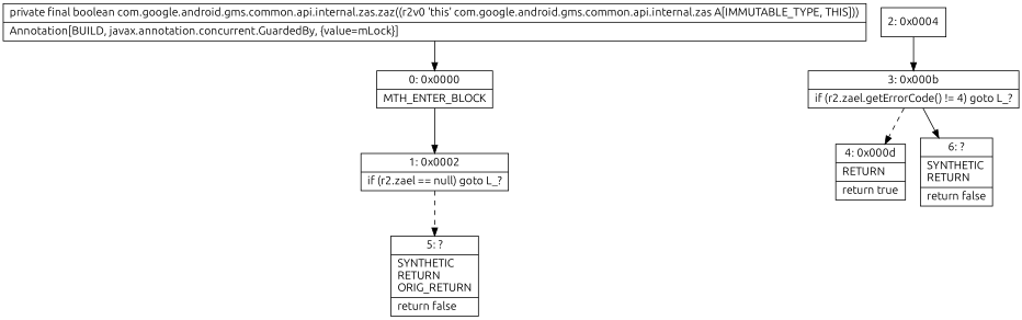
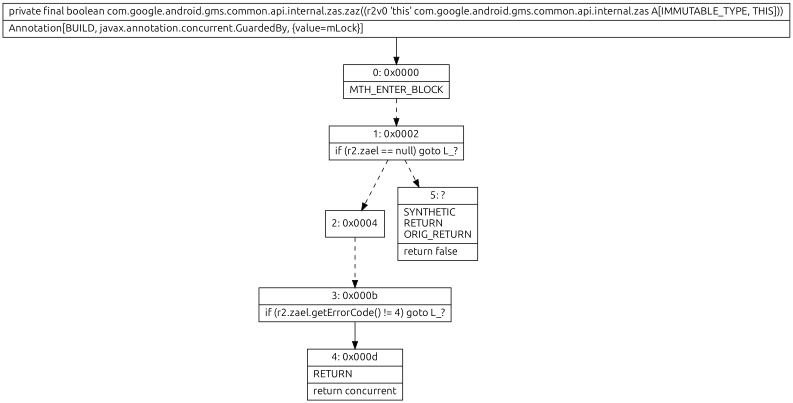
  digraph {
    fontname=Ubuntu
    node [fontname=Ubuntu shape=record]
    edge [fontname=Ubuntu]
    n1 [label="{0\:\ 0x0000|MTH_ENTER_BLOCK\l}"]
    n2 [label="{1\:\ 0x0002|if (r2.zael == null) goto L_?\l}"]
    n3 [label="{2\:\ 0x0004}"]
    n4 [label="{5\:\ ?|SYNTHETIC\lRETURN\lORIG_RETURN\l|return false\l}"]
    n5 [label="{3\:\ 0x000b|if (r2.zael.getErrorCode() != 4) goto L_?\l}"]
-   n6 [label="{4\:\ 0x000d|RETURN\l|return true\l}"]
-   n7 [label="{6\:\ ?|SYNTHETIC\lRETURN\l|return false\l}"]
+   n6 [label="{4\:\ 0x000d|RETURN\l|return concurrent\l}"]
    n8 [label="{private final boolean com.google.android.gms.common.api.internal.zas.zaz((r2v0 'this' com.google.android.gms.common.api.internal.zas A[IMMUTABLE_TYPE, THIS]))  | Annotation[BUILD, javax.annotation.concurrent.GuardedBy, \{value=mLock\}]\l}"]
-   n1 -> n2
+   n1 -> n2 [style=dashed]
+   n2 -> n3 [style=dashed]
    n2 -> n4 [style=dashed]
-   n3 -> n5
-   n5 -> n6 [style=dashed]
-   n5 -> n7
+   n3 -> n5 [style=dashed]
+   n5 -> n6 [style=solid]
    n8 -> n1
  }
